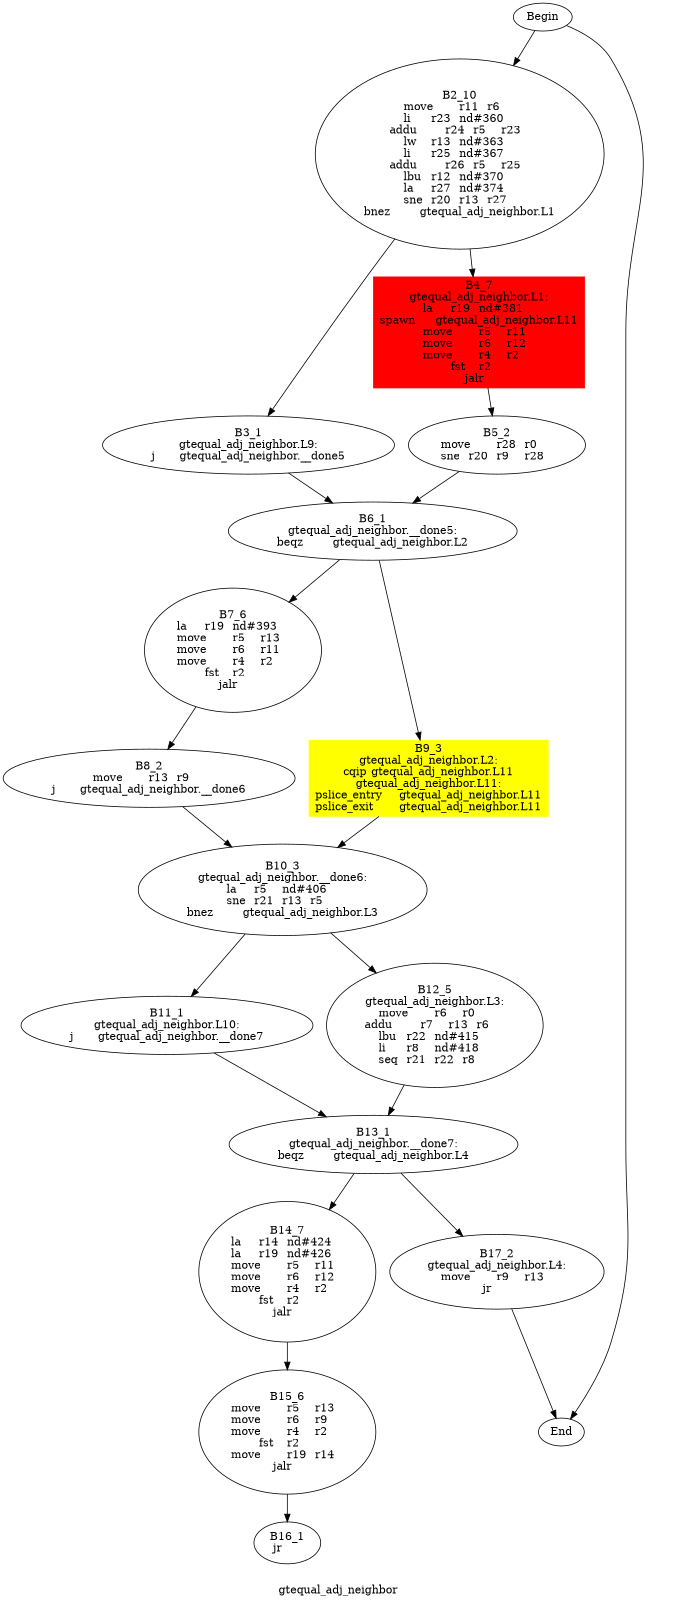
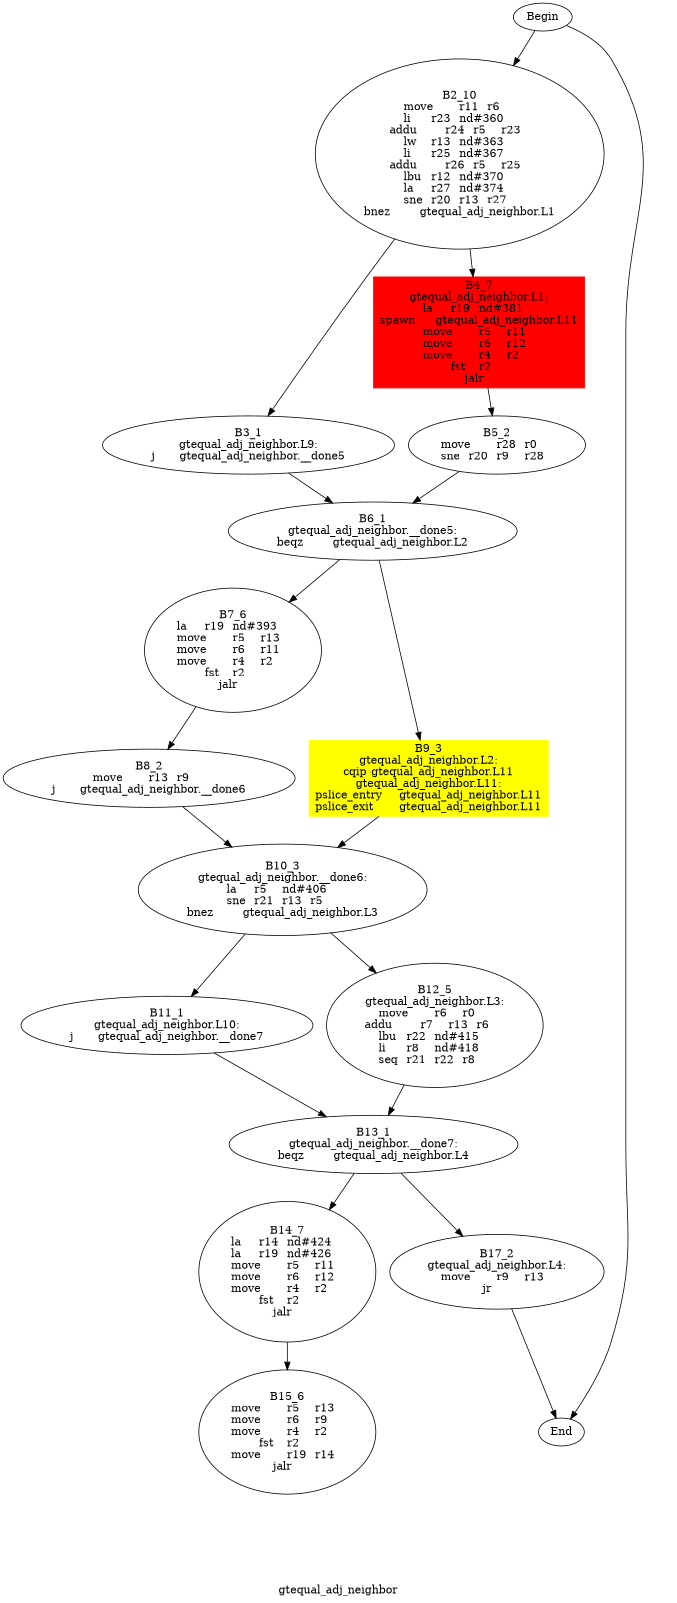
  digraph {
    color=purple
    label=gtequal_adj_neighbor
    style=dashed
    n1 [label=Begin]
    n2 [label="B2_10\nmove	r11	r6	\nli	r23	nd#360	\naddu	r24	r5	r23	\nlw	r13	nd#363	\nli	r25	nd#367	\naddu	r26	r5	r25	\nlbu	r12	nd#370	\nla	r27	nd#374	\nsne	r20	r13	r27	\nbnez	gtequal_adj_neighbor.L1\n"]
    n3 [label=End]
    n4 [label="B3_1\ngtequal_adj_neighbor.L9:\nj	gtequal_adj_neighbor.__done5\n"]
    n5 [color=red label="B4_7\ngtequal_adj_neighbor.L1:\nla	r19	nd#381	\nspawn	gtequal_adj_neighbor.L11\nmove	r5	r11	\nmove	r6	r12	\nmove	r4	r2	\nfst	r2	\njalr	\n" shape=box style=filled]
    n6 [label="B6_1\ngtequal_adj_neighbor.__done5:\nbeqz	gtequal_adj_neighbor.L2\n"]
    n7 [label="B5_2\nmove	r28	r0	\nsne	r20	r9	r28	\n"]
    n8 [label="B7_6\nla	r19	nd#393	\nmove	r5	r13	\nmove	r6	r11	\nmove	r4	r2	\nfst	r2	\njalr	\n"]
    n9 [color=yellow label="B9_3\ngtequal_adj_neighbor.L2:\ncqip	gtequal_adj_neighbor.L11\ngtequal_adj_neighbor.L11:\npslice_entry	gtequal_adj_neighbor.L11\npslice_exit	gtequal_adj_neighbor.L11\n" shape=polygon style=filled]
    n10 [label="B8_2\nmove	r13	r9	\nj	gtequal_adj_neighbor.__done6\n"]
    n11 [label="B10_3\ngtequal_adj_neighbor.__done6:\nla	r5	nd#406	\nsne	r21	r13	r5	\nbnez	gtequal_adj_neighbor.L3\n"]
    n12 [label="B11_1\ngtequal_adj_neighbor.L10:\nj	gtequal_adj_neighbor.__done7\n"]
    n13 [label="B12_5\ngtequal_adj_neighbor.L3:\nmove	r6	r0	\naddu	r7	r13	r6	\nlbu	r22	nd#415	\nli	r8	nd#418	\nseq	r21	r22	r8	\n"]
    n14 [label="B13_1\ngtequal_adj_neighbor.__done7:\nbeqz	gtequal_adj_neighbor.L4\n"]
    n15 [label="B14_7\nla	r14	nd#424	\nla	r19	nd#426	\nmove	r5	r11	\nmove	r6	r12	\nmove	r4	r2	\nfst	r2	\njalr	\n"]
    n16 [label="B17_2\ngtequal_adj_neighbor.L4:\nmove	r9	r13	\njr	\n"]
    n17 [label="B15_6\nmove	r5	r13	\nmove	r6	r9	\nmove	r4	r2	\nfst	r2	\nmove	r19	r14	\njalr	\n"]
-   n18 [label="B16_1\njr	\n"]
    n1 -> n2
    n1 -> n3
    n2 -> n4
    n2 -> n5
    n4 -> n6
    n5 -> n7
    n6 -> n8
    n6 -> n9
    n7 -> n6
    n8 -> n10
    n9 -> n11
    n10 -> n11
    n11 -> n12
    n11 -> n13
    n12 -> n14
    n13 -> n14
    n14 -> n15
    n14 -> n16
    n15 -> n17
    n16 -> n3
-   n17 -> n18
  }
